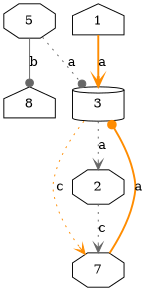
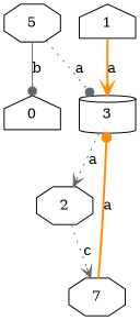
  strict digraph {
    node [shape=octagon]
    edge [arrowhead=vee color=gray40 style=dotted]
    3 [shape=cylinder]
    7
    2
-   0 [shape=house label=8]
+   0 [shape=house]
    5
    1 [shape=house]
-   3 -> 7 [color=darkorange label=c]
    3 -> 2 [label=a]
    7 -> 3 [arrowhead=dot color=darkorange label=a style=bold]
    2 -> 7 [label=c]
    5 -> 3 [arrowhead=dot label=a]
    5 -> 0 [arrowhead=dot label=b style=solid]
    1 -> 3 [color=darkorange label=a style=bold]
  }
